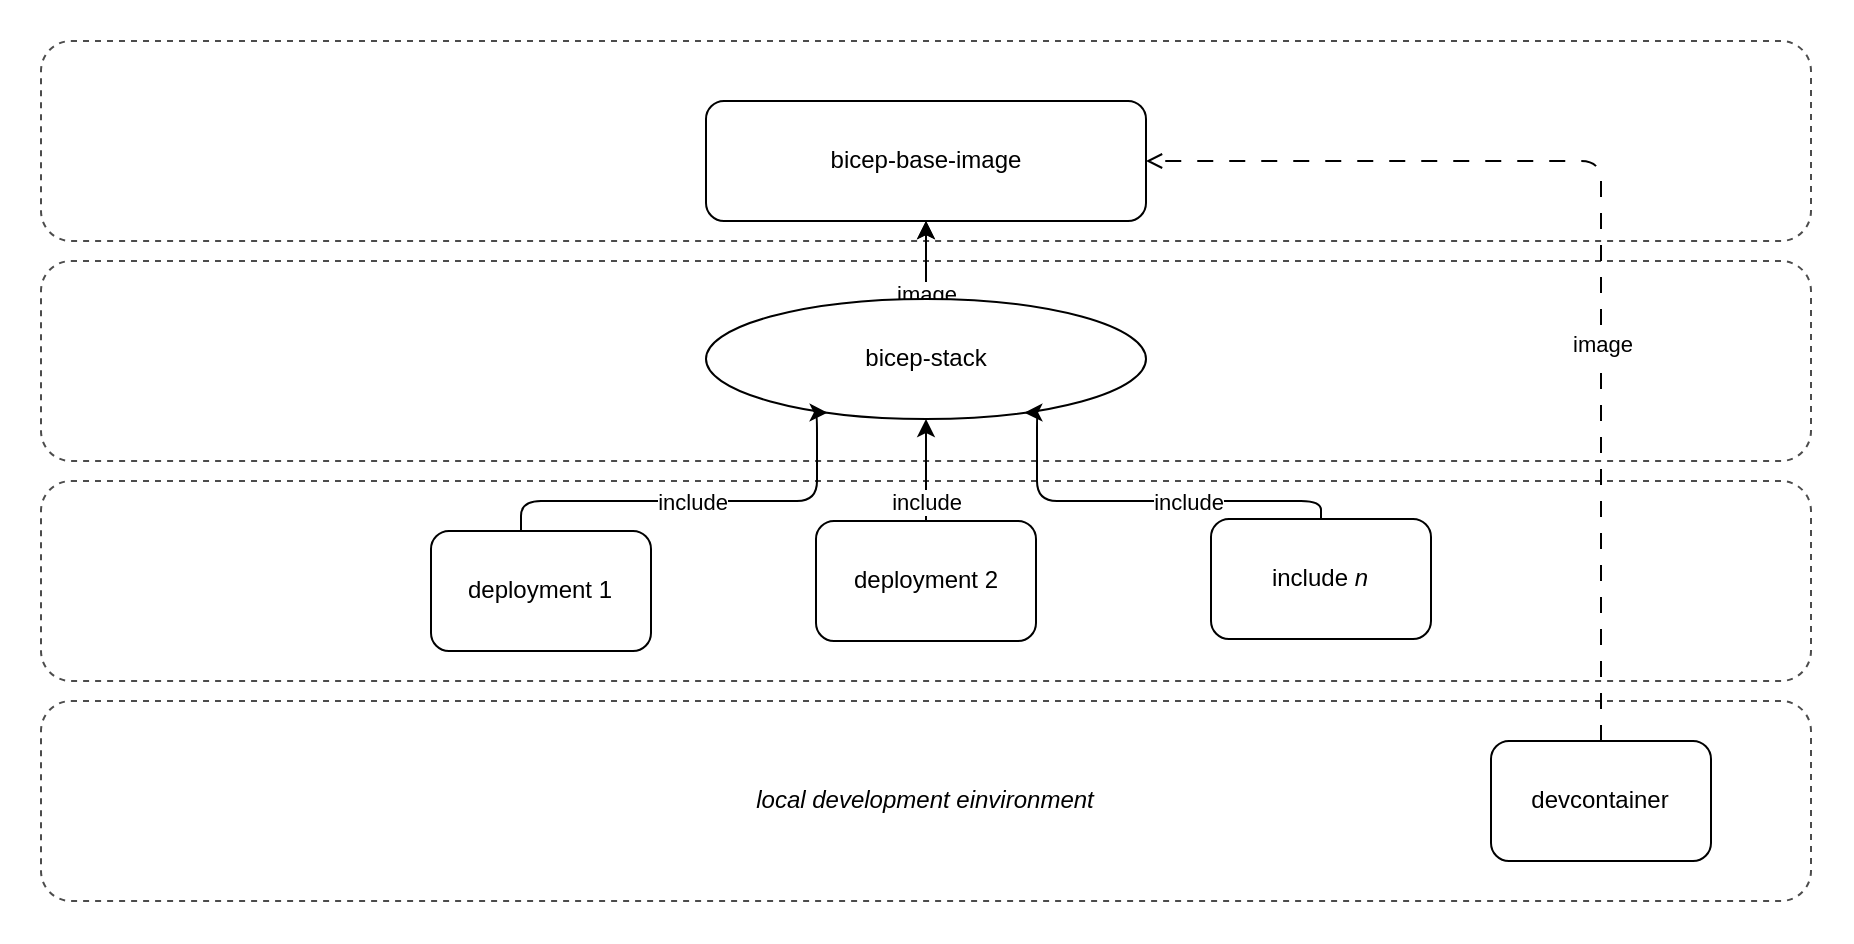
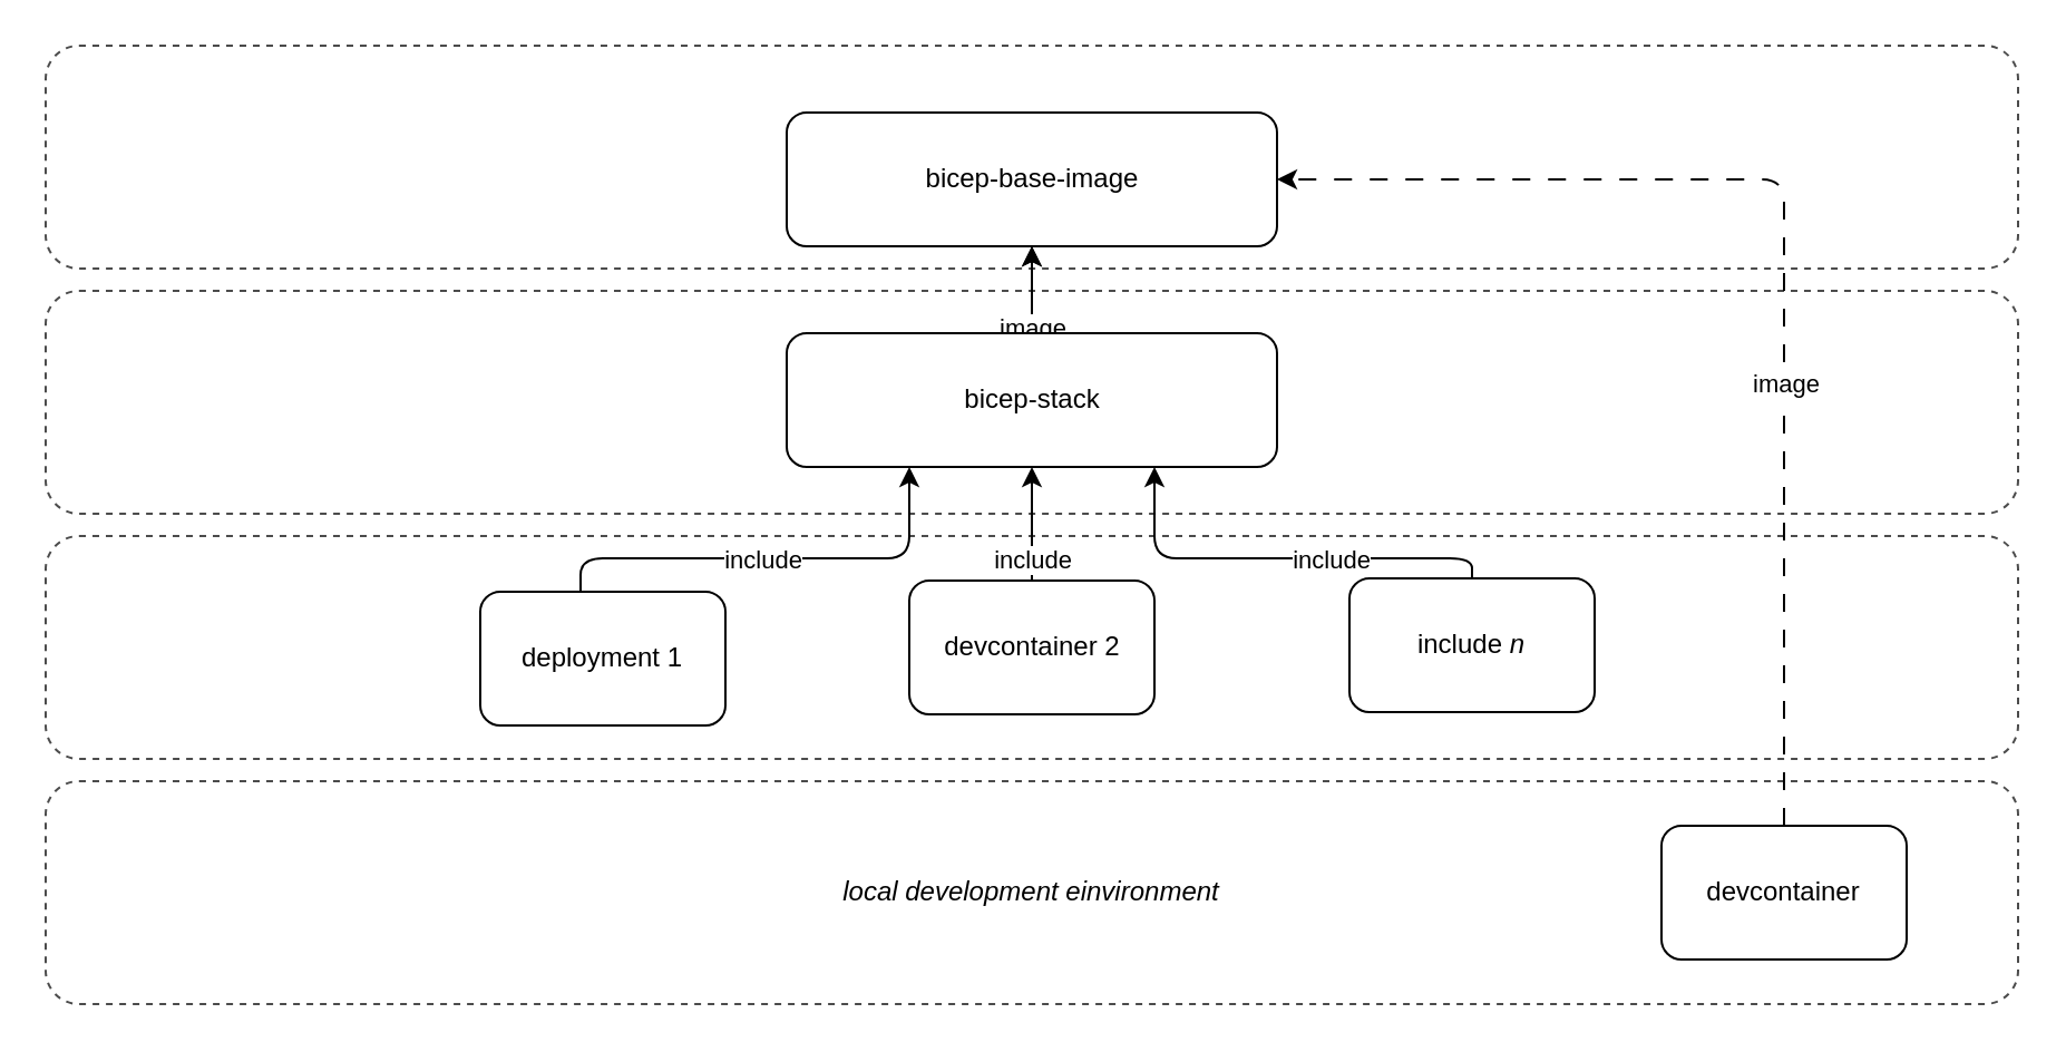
  <mxCell id="0" />
  <mxCell id="1" parent="0" />
  <mxCell id="2" value="" style="edgeStyle=orthogonalEdgeStyle;rounded=0;orthogonalLoop=1;jettySize=auto;html=1;" edge="1" parent="1" source="11" target="7"><mxGeometry relative="1" as="geometry" /></mxCell>
  <mxCell id="3" value="&lt;i&gt;local development einvironment&lt;/i&gt;" style="rounded=1;whiteSpace=wrap;html=1;fillColor=none;dashed=1;opacity=70;" parent="1" vertex="1"><mxGeometry x="20" y="350" width="885" height="100" as="geometry" /></mxCell>
  <mxCell id="4" value="" style="rounded=1;whiteSpace=wrap;html=1;fillColor=none;dashed=1;opacity=70;" parent="1" vertex="1"><mxGeometry x="20" y="20" width="885" height="100" as="geometry" /></mxCell>
  <mxCell id="5" value="" style="rounded=1;whiteSpace=wrap;html=1;fillColor=none;dashed=1;opacity=70;" parent="1" vertex="1"><mxGeometry x="20" y="130" width="885" height="100" as="geometry" /></mxCell>
  <mxCell id="6" value="" style="rounded=1;whiteSpace=wrap;html=1;fillColor=none;dashed=1;opacity=70;" parent="1" vertex="1"><mxGeometry x="20" y="240" width="885" height="100" as="geometry" /></mxCell>
  <mxCell id="7" value="bicep-base-image" style="rounded=1;whiteSpace=wrap;html=1;" parent="1" vertex="1"><mxGeometry x="352.5" y="50" width="220" height="60" as="geometry" /></mxCell>
  <mxCell id="8" value="" style="shape=image;verticalLabelPosition=bottom;labelBackgroundColor=default;verticalAlign=top;aspect=fixed;imageAspect=0;image=https://static-00.iconduck.com/assets.00/docker-icon-1024x876-69aqwp3k.png;" parent="1" vertex="1"><mxGeometry x="49.92" y="44.26" width="60.16" height="51.47" as="geometry" /></mxCell>
  <mxCell id="9" value="" style="edgeStyle=orthogonalEdgeStyle;rounded=0;orthogonalLoop=1;jettySize=auto;html=1;" parent="1" source="11" target="7" edge="1"><mxGeometry relative="1" as="geometry" /></mxCell>
  <mxCell id="10" value="image" style="edgeLabel;html=1;align=center;verticalAlign=middle;resizable=0;points=[];labelBackgroundColor=default;fontFamily=Helvetica;fontSize=11;fontColor=default;fillColor=none;gradientColor=none;" parent="9" vertex="1" connectable="0"><mxGeometry x="0.01" y="-1" relative="1" as="geometry"><mxPoint x="-1" y="16" as="offset" /></mxGeometry></mxCell>
- <mxCell id="11" value="bicep-stack" style="ellipse;whiteSpace=wrap;html=1;" parent="1" vertex="1"><mxGeometry x="352.5" y="149" width="220" height="60" as="geometry" /></mxCell>
+ <mxCell id="11" value="bicep-stack" style="rounded=1;whiteSpace=wrap;html=1;" parent="1" vertex="1"><mxGeometry x="352.5" y="149" width="220" height="60" as="geometry" /></mxCell>
  <mxCell id="12" value="" style="shape=image;verticalLabelPosition=bottom;labelBackgroundColor=default;verticalAlign=top;aspect=fixed;imageAspect=0;image=https://gitlab.com/uploads/-/system/project/avatar/30472118/logo-extra-whitespace.png;" parent="1" vertex="1"><mxGeometry x="47.5" y="146.5" width="65" height="65" as="geometry" /></mxCell>
  <mxCell id="13" style="edgeStyle=orthogonalEdgeStyle;rounded=1;orthogonalLoop=1;jettySize=auto;html=1;entryX=0.25;entryY=1;entryDx=0;entryDy=0;strokeColor=default;curved=0;" parent="1" source="15" target="11" edge="1"><mxGeometry relative="1" as="geometry"><Array as="points"><mxPoint x="260" y="250" /><mxPoint x="408" y="250" /></Array></mxGeometry></mxCell>
  <mxCell id="14" value="include" style="edgeLabel;html=1;align=center;verticalAlign=middle;resizable=0;points=[];" parent="13" vertex="1" connectable="0"><mxGeometry x="-0.061" relative="1" as="geometry"><mxPoint as="offset" /></mxGeometry></mxCell>
  <mxCell id="15" value="deployment 1" style="rounded=1;whiteSpace=wrap;html=1;" parent="1" vertex="1"><mxGeometry x="215" y="265" width="110" height="60" as="geometry" /></mxCell>
  <mxCell id="16" style="edgeStyle=orthogonalEdgeStyle;rounded=1;orthogonalLoop=1;jettySize=auto;html=1;entryX=0.5;entryY=1;entryDx=0;entryDy=0;strokeColor=default;curved=0;" parent="1" source="18" target="11" edge="1"><mxGeometry relative="1" as="geometry" /></mxCell>
  <mxCell id="17" value="include" style="edgeLabel;html=1;align=center;verticalAlign=middle;resizable=0;points=[];" parent="16" vertex="1" connectable="0"><mxGeometry x="0.065" y="-1" relative="1" as="geometry"><mxPoint x="-1" y="17" as="offset" /></mxGeometry></mxCell>
- <mxCell id="18" value="deployment 2" style="rounded=1;whiteSpace=wrap;html=1;" parent="1" vertex="1"><mxGeometry x="407.5" y="260" width="110" height="60" as="geometry" /></mxCell>
+ <mxCell id="18" value="devcontainer 2" style="rounded=1;whiteSpace=wrap;html=1;" parent="1" vertex="1"><mxGeometry x="407.5" y="260" width="110" height="60" as="geometry" /></mxCell>
  <mxCell id="19" style="edgeStyle=orthogonalEdgeStyle;rounded=1;orthogonalLoop=1;jettySize=auto;html=1;entryX=0.75;entryY=1;entryDx=0;entryDy=0;strokeColor=default;curved=0;" parent="1" source="21" target="11" edge="1"><mxGeometry relative="1" as="geometry"><Array as="points"><mxPoint x="660" y="250" /><mxPoint x="518" y="250" /></Array></mxGeometry></mxCell>
  <mxCell id="20" value="include" style="edgeLabel;html=1;align=center;verticalAlign=middle;resizable=0;points=[];" parent="19" vertex="1" connectable="0"><mxGeometry x="-0.242" relative="1" as="geometry"><mxPoint as="offset" /></mxGeometry></mxCell>
  <mxCell id="21" value="include &lt;i&gt;n&lt;/i&gt;" style="rounded=1;whiteSpace=wrap;html=1;" parent="1" vertex="1"><mxGeometry x="605" y="259" width="110" height="60" as="geometry" /></mxCell>
  <mxCell id="22" value="" style="shape=image;verticalLabelPosition=bottom;labelBackgroundColor=default;verticalAlign=top;aspect=fixed;imageAspect=0;image=https://upload.wikimedia.org/wikipedia/commons/thumb/9/9a/Visual_Studio_Code_1.35_icon.svg/2048px-Visual_Studio_Code_1.35_icon.svg.png;" parent="1" vertex="1"><mxGeometry x="60" y="380" width="40" height="40" as="geometry" /></mxCell>
- <mxCell id="23" style="edgeStyle=orthogonalEdgeStyle;rounded=1;orthogonalLoop=1;jettySize=auto;html=1;entryX=1;entryY=0.5;entryDx=0;entryDy=0;curved=0;exitX=0.5;exitY=0;exitDx=0;exitDy=0;dashed=1;dashPattern=8 8;endArrow=open;" parent="1" source="25" target="7" edge="1"><mxGeometry relative="1" as="geometry" /></mxCell>
+ <mxCell id="23" style="edgeStyle=orthogonalEdgeStyle;rounded=1;orthogonalLoop=1;jettySize=auto;html=1;entryX=1;entryY=0.5;entryDx=0;entryDy=0;curved=0;exitX=0.5;exitY=0;exitDx=0;exitDy=0;dashed=1;dashPattern=8 8;" parent="1" source="25" target="7" edge="1"><mxGeometry relative="1" as="geometry" /></mxCell>
  <mxCell id="24" value="image" style="edgeLabel;html=1;align=center;verticalAlign=middle;resizable=0;points=[];" parent="23" vertex="1" connectable="0"><mxGeometry x="-0.244" y="-2" relative="1" as="geometry"><mxPoint x="-2" y="-3" as="offset" /></mxGeometry></mxCell>
  <mxCell id="25" value="devcontainer" style="rounded=1;whiteSpace=wrap;html=1;" parent="1" vertex="1"><mxGeometry x="745" y="370" width="110" height="60" as="geometry" /></mxCell>
  <mxCell id="26" value="" style="shape=image;verticalLabelPosition=bottom;labelBackgroundColor=default;verticalAlign=top;aspect=fixed;imageAspect=0;image=https://gitlab.com/uploads/-/system/project/avatar/30472118/logo-extra-whitespace.png;" vertex="1" parent="1"><mxGeometry x="47.5" y="256.5" width="65" height="65" as="geometry" /></mxCell>
